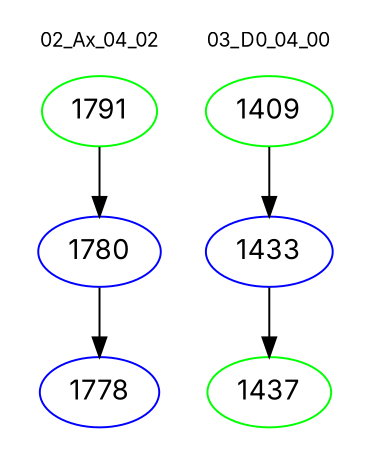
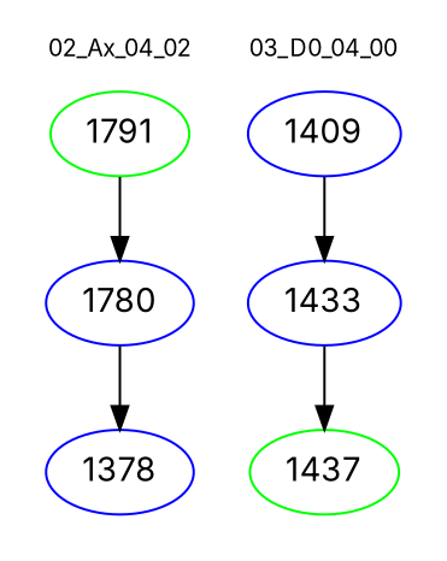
  digraph {
    fontname=Inter
    node [color=green fontname=Inter]
    edge [color=black fontname=Inter]
    n1 [label=1791]
    n2 [color=blue label=1780]
-   n3 [color=blue label=1778]
-   n4 [label=1409]
+   n3 [color=blue label=1378]
+   n4 [color=blue label=1409]
    n5 [color=blue label=1433]
    n6 [label=1437]
    subgraph cluster_1 {
      color=white
      fontsize=10
      label="02_Ax_04_02"
      n1
      n2
      n3
    }
    subgraph cluster_2 {
      color=white
      fontsize=10
      label="03_D0_04_00"
      n4
      n5
      n6
    }
    n1 -> n2
    n2 -> n3
    n4 -> n5
    n5 -> n6
  }
